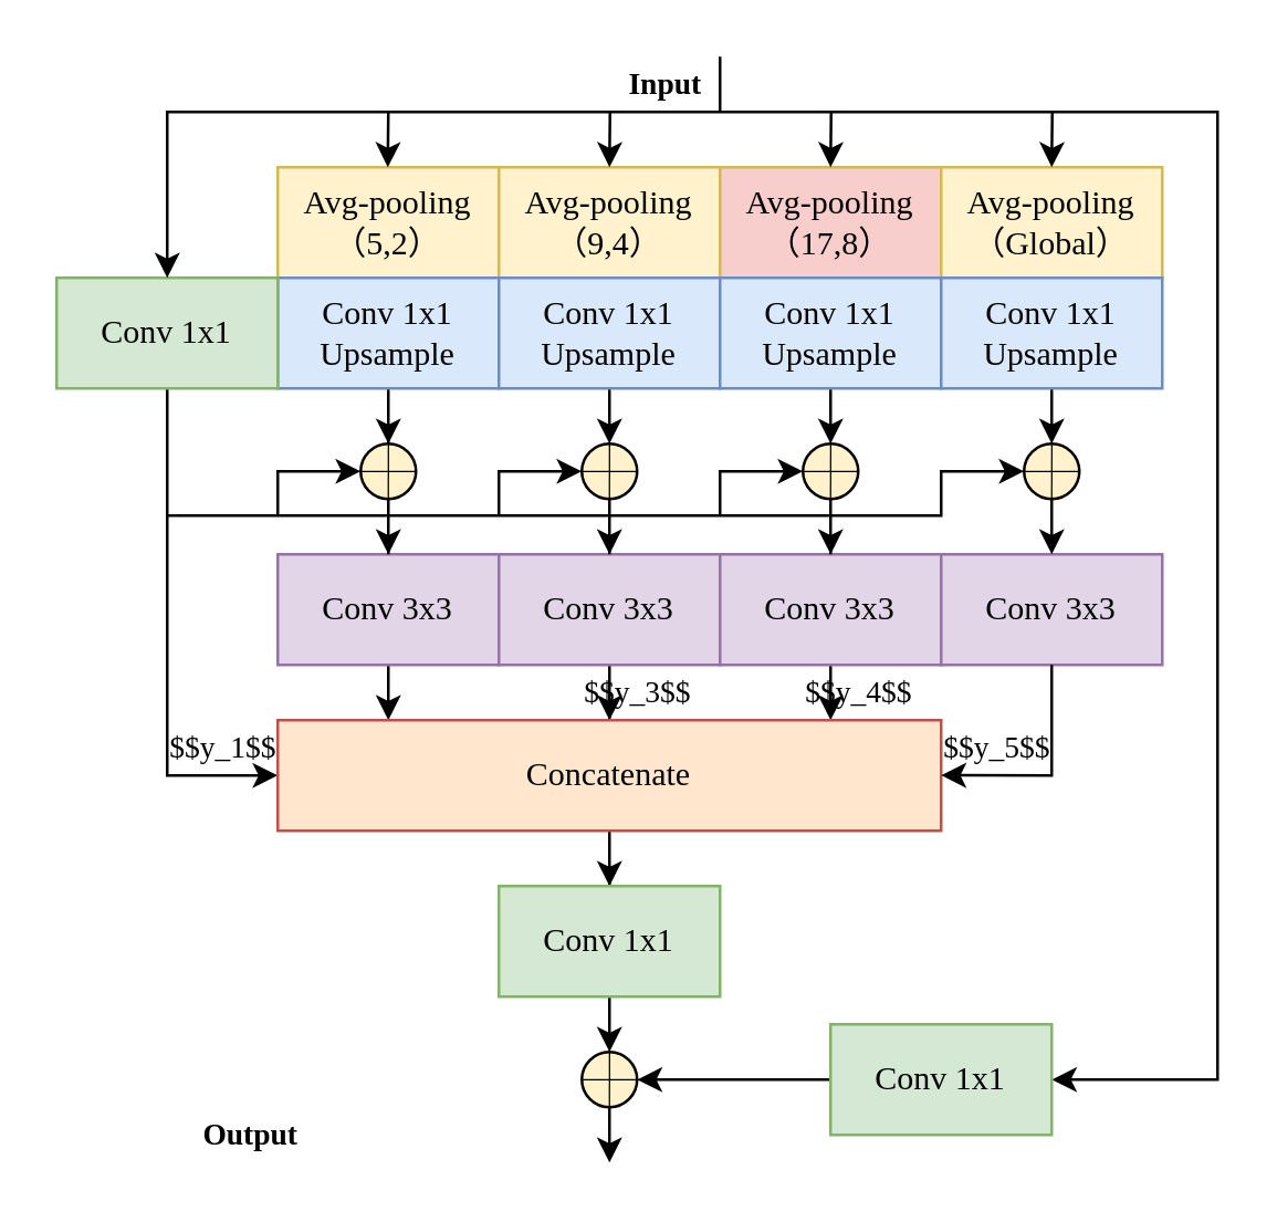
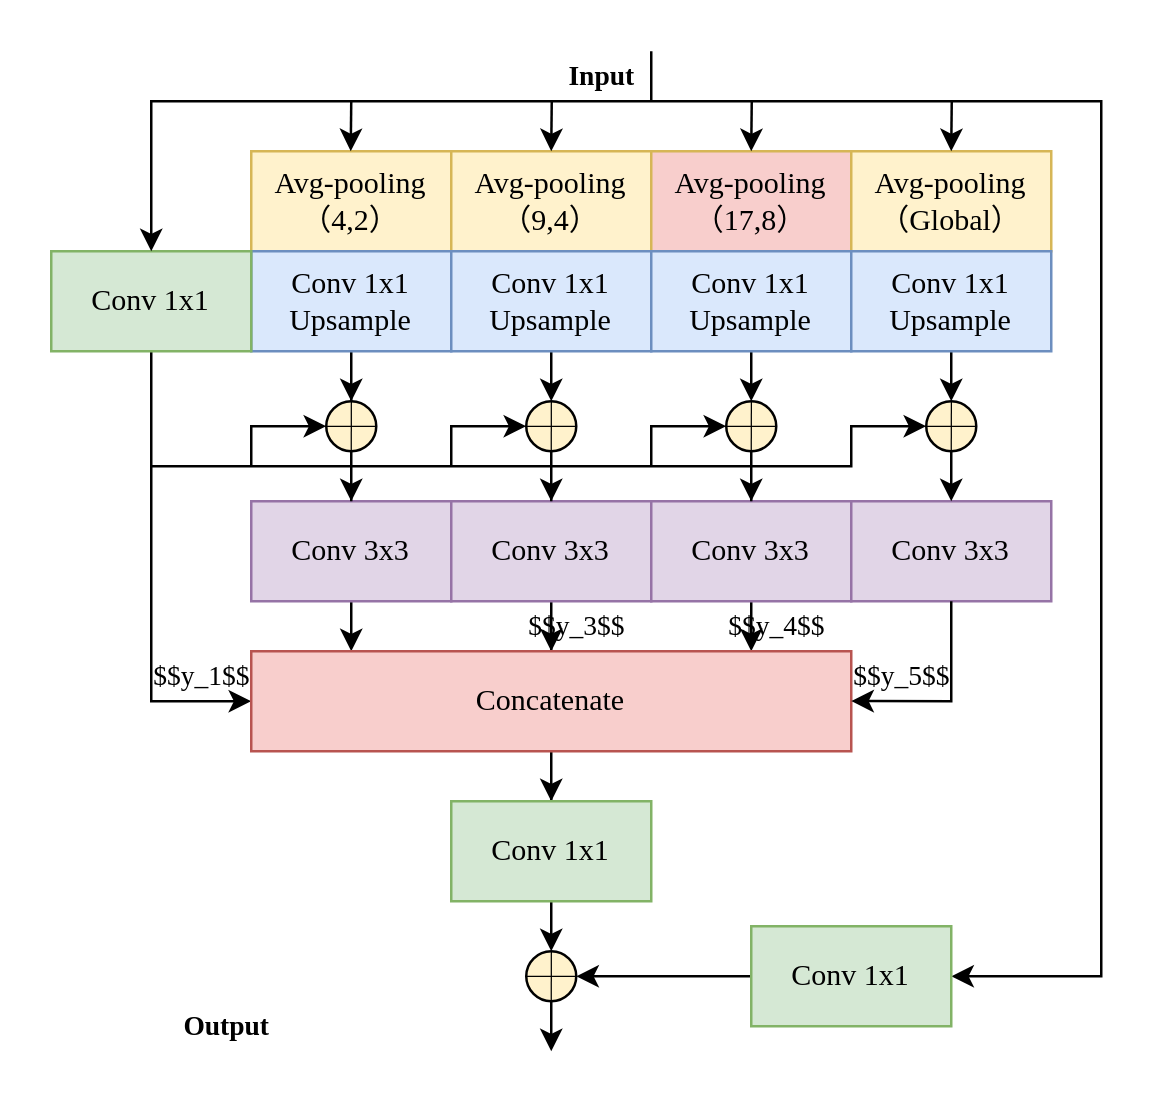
  <mxCell id="0" />
  <mxCell id="1" parent="0" />
- <mxCell id="2" value="Avg-pooling&lt;br&gt;（5,2）" style="rounded=0;whiteSpace=wrap;html=1;fillColor=#fff2cc;strokeColor=#d6b656;fontFamily=Times New Roman;" parent="1" vertex="1"><mxGeometry x="100" y="60" width="80" height="40" as="geometry" /></mxCell>
+ <mxCell id="2" value="Avg-pooling&lt;br&gt;（4,2）" style="rounded=0;whiteSpace=wrap;html=1;fillColor=#fff2cc;strokeColor=#d6b656;fontFamily=Times New Roman;" parent="1" vertex="1"><mxGeometry x="100" y="60" width="80" height="40" as="geometry" /></mxCell>
  <mxCell id="3" value="Avg-pooling&lt;br&gt;（9,4）" style="rounded=0;whiteSpace=wrap;html=1;fillColor=#fff2cc;strokeColor=#d6b656;fontFamily=Times New Roman;" parent="1" vertex="1"><mxGeometry x="180" y="60" width="80" height="40" as="geometry" /></mxCell>
  <mxCell id="4" value="Avg-pooling&lt;br&gt;（17,8）" style="rounded=0;whiteSpace=wrap;html=1;fillColor=#f8cecc;strokeColor=#d6b656;fontFamily=Times New Roman;" parent="1" vertex="1"><mxGeometry x="260" y="60" width="80" height="40" as="geometry" /></mxCell>
  <mxCell id="5" value="Avg-pooling&lt;br&gt;（Global）" style="rounded=0;whiteSpace=wrap;html=1;fillColor=#fff2cc;strokeColor=#d6b656;fontFamily=Times New Roman;" parent="1" vertex="1"><mxGeometry x="340" y="60" width="80" height="40" as="geometry" /></mxCell>
  <mxCell id="6" style="edgeStyle=orthogonalEdgeStyle;rounded=0;orthogonalLoop=1;jettySize=auto;html=1;fontFamily=Times New Roman;" parent="1" source="7" target="26" edge="1"><mxGeometry relative="1" as="geometry" /></mxCell>
  <mxCell id="7" value="Conv 1x1&lt;br&gt;Upsample" style="rounded=0;whiteSpace=wrap;html=1;fillColor=#dae8fc;strokeColor=#6c8ebf;fontFamily=Times New Roman;" parent="1" vertex="1"><mxGeometry x="100" y="100" width="80" height="40" as="geometry" /></mxCell>
  <mxCell id="8" style="edgeStyle=orthogonalEdgeStyle;rounded=0;orthogonalLoop=1;jettySize=auto;html=1;fontFamily=Times New Roman;" parent="1" source="9" edge="1"><mxGeometry relative="1" as="geometry"><mxPoint x="220" y="160" as="targetPoint" /></mxGeometry></mxCell>
  <mxCell id="9" value="Conv 1x1&lt;br&gt;Upsample" style="rounded=0;whiteSpace=wrap;html=1;fillColor=#dae8fc;strokeColor=#6c8ebf;fontFamily=Times New Roman;" parent="1" vertex="1"><mxGeometry x="180" y="100" width="80" height="40" as="geometry" /></mxCell>
  <mxCell id="10" style="edgeStyle=orthogonalEdgeStyle;rounded=0;orthogonalLoop=1;jettySize=auto;html=1;fontFamily=Times New Roman;" parent="1" source="11" edge="1"><mxGeometry relative="1" as="geometry"><mxPoint x="300" y="160" as="targetPoint" /></mxGeometry></mxCell>
  <mxCell id="11" value="Conv 1x1&lt;br&gt;Upsample" style="rounded=0;whiteSpace=wrap;html=1;fillColor=#dae8fc;strokeColor=#6c8ebf;fontFamily=Times New Roman;" parent="1" vertex="1"><mxGeometry x="260" y="100" width="80" height="40" as="geometry" /></mxCell>
  <mxCell id="12" style="edgeStyle=orthogonalEdgeStyle;rounded=0;orthogonalLoop=1;jettySize=auto;html=1;fontFamily=Times New Roman;" parent="1" source="13" edge="1"><mxGeometry relative="1" as="geometry"><mxPoint x="380" y="160" as="targetPoint" /></mxGeometry></mxCell>
  <mxCell id="13" value="Conv 1x1&lt;br&gt;Upsample" style="rounded=0;whiteSpace=wrap;html=1;fillColor=#dae8fc;strokeColor=#6c8ebf;fontFamily=Times New Roman;" parent="1" vertex="1"><mxGeometry x="340" y="100" width="80" height="40" as="geometry" /></mxCell>
  <mxCell id="14" style="edgeStyle=orthogonalEdgeStyle;rounded=0;orthogonalLoop=1;jettySize=auto;html=1;entryX=0;entryY=0.5;entryDx=0;entryDy=0;fontFamily=Times New Roman;" parent="1" source="15" target="24" edge="1"><mxGeometry relative="1" as="geometry" /></mxCell>
  <mxCell id="15" value="Conv 1x1" style="rounded=0;whiteSpace=wrap;html=1;fillColor=#d5e8d4;strokeColor=#82b366;fontFamily=Times New Roman;" parent="1" vertex="1"><mxGeometry x="20" y="100" width="80" height="40" as="geometry" /></mxCell>
  <mxCell id="16" style="edgeStyle=orthogonalEdgeStyle;rounded=0;orthogonalLoop=1;jettySize=auto;html=1;entryX=0.167;entryY=0;entryDx=0;entryDy=0;entryPerimeter=0;fontFamily=Times New Roman;" parent="1" source="17" target="24" edge="1"><mxGeometry relative="1" as="geometry" /></mxCell>
  <mxCell id="17" value="Conv 3x3" style="rounded=0;whiteSpace=wrap;html=1;fillColor=#e1d5e7;strokeColor=#9673a6;fontFamily=Times New Roman;" parent="1" vertex="1"><mxGeometry x="100" y="200" width="80" height="40" as="geometry" /></mxCell>
  <mxCell id="18" style="edgeStyle=orthogonalEdgeStyle;rounded=0;orthogonalLoop=1;jettySize=auto;html=1;entryX=0.5;entryY=0;entryDx=0;entryDy=0;fontFamily=Times New Roman;" parent="1" source="19" target="24" edge="1"><mxGeometry relative="1" as="geometry" /></mxCell>
  <mxCell id="19" value="Conv 3x3" style="rounded=0;whiteSpace=wrap;html=1;fillColor=#e1d5e7;strokeColor=#9673a6;fontFamily=Times New Roman;" parent="1" vertex="1"><mxGeometry x="180" y="200" width="80" height="40" as="geometry" /></mxCell>
  <mxCell id="20" style="edgeStyle=orthogonalEdgeStyle;rounded=0;orthogonalLoop=1;jettySize=auto;html=1;entryX=0.833;entryY=0;entryDx=0;entryDy=0;entryPerimeter=0;fontFamily=Times New Roman;" parent="1" source="21" target="24" edge="1"><mxGeometry relative="1" as="geometry" /></mxCell>
  <mxCell id="21" value="Conv 3x3" style="rounded=0;whiteSpace=wrap;html=1;fillColor=#e1d5e7;strokeColor=#9673a6;fontFamily=Times New Roman;" parent="1" vertex="1"><mxGeometry x="260" y="200" width="80" height="40" as="geometry" /></mxCell>
  <mxCell id="22" value="Conv 3x3" style="rounded=0;whiteSpace=wrap;html=1;fillColor=#e1d5e7;strokeColor=#9673a6;fontFamily=Times New Roman;" parent="1" vertex="1"><mxGeometry x="340" y="200" width="80" height="40" as="geometry" /></mxCell>
  <mxCell id="23" style="edgeStyle=orthogonalEdgeStyle;rounded=0;orthogonalLoop=1;jettySize=auto;html=1;entryX=0.5;entryY=0;entryDx=0;entryDy=0;fontFamily=Times New Roman;" parent="1" source="24" target="54" edge="1"><mxGeometry relative="1" as="geometry" /></mxCell>
- <mxCell id="24" value="Concatenate" style="rounded=0;whiteSpace=wrap;html=1;fillColor=#ffe6cc;strokeColor=#b85450;fontFamily=Times New Roman;" parent="1" vertex="1"><mxGeometry x="100" y="260" width="240" height="40" as="geometry" /></mxCell>
+ <mxCell id="24" value="Concatenate" style="rounded=0;whiteSpace=wrap;html=1;fillColor=#f8cecc;strokeColor=#b85450;fontFamily=Times New Roman;" parent="1" vertex="1"><mxGeometry x="100" y="260" width="240" height="40" as="geometry" /></mxCell>
  <mxCell id="25" value="" style="group;fontFamily=Times New Roman;" parent="1" vertex="1" connectable="0"><mxGeometry x="130" y="160" width="20" height="20" as="geometry" /></mxCell>
  <mxCell id="26" value="" style="ellipse;whiteSpace=wrap;html=1;aspect=fixed;rounded=0;strokeColor=#000000;strokeWidth=1;fontFamily=Times New Roman;fontSize=12;fillColor=#fff2cc;container=0;" parent="25" vertex="1"><mxGeometry width="20" height="20" as="geometry" /></mxCell>
  <mxCell id="27" value="" style="endArrow=none;html=1;rounded=0;fontFamily=Times New Roman;fontSize=12;fontColor=default;exitX=0;exitY=0.5;exitDx=0;exitDy=0;strokeWidth=0.5;" parent="25" source="26" edge="1"><mxGeometry width="50" height="50" relative="1" as="geometry"><mxPoint x="5" y="10" as="sourcePoint" /><mxPoint x="20" y="10" as="targetPoint" /></mxGeometry></mxCell>
  <mxCell id="28" value="" style="endArrow=none;html=1;rounded=0;fontFamily=Times New Roman;fontSize=12;fontColor=default;entryX=0.5;entryY=1;entryDx=0;entryDy=0;strokeWidth=0.5;" parent="25" target="26" edge="1"><mxGeometry width="50" height="50" relative="1" as="geometry"><mxPoint x="10.045" as="sourcePoint" /><mxPoint x="9.952" y="15" as="targetPoint" /><Array as="points" /></mxGeometry></mxCell>
  <mxCell id="29" value="" style="group;fontFamily=Times New Roman;" parent="1" vertex="1" connectable="0"><mxGeometry x="210" y="160" width="20" height="20" as="geometry" /></mxCell>
  <mxCell id="30" value="" style="ellipse;whiteSpace=wrap;html=1;aspect=fixed;rounded=0;strokeColor=#000000;strokeWidth=1;fontFamily=Times New Roman;fontSize=12;fillColor=#fff2cc;container=0;" parent="29" vertex="1"><mxGeometry width="20" height="20" as="geometry" /></mxCell>
  <mxCell id="31" value="" style="endArrow=none;html=1;rounded=0;fontFamily=Times New Roman;fontSize=12;fontColor=default;exitX=0;exitY=0.5;exitDx=0;exitDy=0;strokeWidth=0.5;" parent="29" source="30" edge="1"><mxGeometry width="50" height="50" relative="1" as="geometry"><mxPoint x="5" y="10" as="sourcePoint" /><mxPoint x="20" y="10" as="targetPoint" /></mxGeometry></mxCell>
  <mxCell id="32" value="" style="endArrow=none;html=1;rounded=0;fontFamily=Times New Roman;fontSize=12;fontColor=default;entryX=0.5;entryY=1;entryDx=0;entryDy=0;strokeWidth=0.5;" parent="29" target="30" edge="1"><mxGeometry width="50" height="50" relative="1" as="geometry"><mxPoint x="10.045" as="sourcePoint" /><mxPoint x="9.952" y="15" as="targetPoint" /><Array as="points" /></mxGeometry></mxCell>
  <mxCell id="33" value="" style="group;fontFamily=Times New Roman;" parent="1" vertex="1" connectable="0"><mxGeometry x="290" y="160" width="20" height="20" as="geometry" /></mxCell>
  <mxCell id="34" value="" style="ellipse;whiteSpace=wrap;html=1;aspect=fixed;rounded=0;strokeColor=#000000;strokeWidth=1;fontFamily=Times New Roman;fontSize=12;fillColor=#fff2cc;container=0;" parent="33" vertex="1"><mxGeometry width="20" height="20" as="geometry" /></mxCell>
  <mxCell id="35" value="" style="endArrow=none;html=1;rounded=0;fontFamily=Times New Roman;fontSize=12;fontColor=default;exitX=0;exitY=0.5;exitDx=0;exitDy=0;strokeWidth=0.5;" parent="33" source="34" edge="1"><mxGeometry width="50" height="50" relative="1" as="geometry"><mxPoint x="5" y="10" as="sourcePoint" /><mxPoint x="20" y="10" as="targetPoint" /></mxGeometry></mxCell>
  <mxCell id="36" value="" style="endArrow=none;html=1;rounded=0;fontFamily=Times New Roman;fontSize=12;fontColor=default;entryX=0.5;entryY=1;entryDx=0;entryDy=0;strokeWidth=0.5;" parent="33" target="34" edge="1"><mxGeometry width="50" height="50" relative="1" as="geometry"><mxPoint x="10.045" as="sourcePoint" /><mxPoint x="9.952" y="15" as="targetPoint" /><Array as="points" /></mxGeometry></mxCell>
  <mxCell id="37" value="" style="group;fontFamily=Times New Roman;" parent="1" vertex="1" connectable="0"><mxGeometry x="370" y="160" width="20" height="20" as="geometry" /></mxCell>
  <mxCell id="38" value="" style="ellipse;whiteSpace=wrap;html=1;aspect=fixed;rounded=0;strokeColor=#000000;strokeWidth=1;fontFamily=Times New Roman;fontSize=12;fillColor=#fff2cc;container=0;" parent="37" vertex="1"><mxGeometry width="20" height="20" as="geometry" /></mxCell>
  <mxCell id="39" value="" style="endArrow=none;html=1;rounded=0;fontFamily=Times New Roman;fontSize=12;fontColor=default;exitX=0;exitY=0.5;exitDx=0;exitDy=0;strokeWidth=0.5;" parent="37" source="38" edge="1"><mxGeometry width="50" height="50" relative="1" as="geometry"><mxPoint x="5" y="10" as="sourcePoint" /><mxPoint x="20" y="10" as="targetPoint" /></mxGeometry></mxCell>
  <mxCell id="40" value="" style="endArrow=none;html=1;rounded=0;fontFamily=Times New Roman;fontSize=12;fontColor=default;entryX=0.5;entryY=1;entryDx=0;entryDy=0;strokeWidth=0.5;" parent="37" target="38" edge="1"><mxGeometry width="50" height="50" relative="1" as="geometry"><mxPoint x="10.045" as="sourcePoint" /><mxPoint x="9.952" y="15" as="targetPoint" /><Array as="points" /></mxGeometry></mxCell>
  <mxCell id="41" value="" style="endArrow=classic;html=1;rounded=0;fontFamily=Times New Roman;" parent="1" edge="1"><mxGeometry width="50" height="50" relative="1" as="geometry"><mxPoint x="60" y="186" as="sourcePoint" /><mxPoint x="370" y="170" as="targetPoint" /><Array as="points"><mxPoint x="340" y="186" /><mxPoint x="340" y="170" /></Array></mxGeometry></mxCell>
  <mxCell id="42" style="edgeStyle=orthogonalEdgeStyle;rounded=0;orthogonalLoop=1;jettySize=auto;html=1;entryX=0.5;entryY=0;entryDx=0;entryDy=0;fontFamily=Times New Roman;" parent="1" source="26" target="17" edge="1"><mxGeometry relative="1" as="geometry" /></mxCell>
  <mxCell id="43" value="" style="endArrow=classic;html=1;rounded=0;fontFamily=Times New Roman;" parent="1" edge="1"><mxGeometry width="50" height="50" relative="1" as="geometry"><mxPoint x="100" y="186" as="sourcePoint" /><mxPoint x="130" y="170" as="targetPoint" /><Array as="points"><mxPoint x="100" y="170" /></Array></mxGeometry></mxCell>
  <mxCell id="44" value="" style="endArrow=classic;html=1;rounded=0;fontFamily=Times New Roman;" parent="1" edge="1"><mxGeometry width="50" height="50" relative="1" as="geometry"><mxPoint x="180" y="186" as="sourcePoint" /><mxPoint x="210" y="170" as="targetPoint" /><Array as="points"><mxPoint x="180" y="170" /></Array></mxGeometry></mxCell>
  <mxCell id="45" value="" style="endArrow=classic;html=1;rounded=0;fontFamily=Times New Roman;" parent="1" edge="1"><mxGeometry width="50" height="50" relative="1" as="geometry"><mxPoint x="260" y="186" as="sourcePoint" /><mxPoint x="290" y="170" as="targetPoint" /><Array as="points"><mxPoint x="260" y="170" /></Array></mxGeometry></mxCell>
  <mxCell id="46" style="edgeStyle=orthogonalEdgeStyle;rounded=0;orthogonalLoop=1;jettySize=auto;html=1;entryX=0.5;entryY=0;entryDx=0;entryDy=0;fontFamily=Times New Roman;" parent="1" source="30" target="19" edge="1"><mxGeometry relative="1" as="geometry" /></mxCell>
  <mxCell id="47" style="edgeStyle=orthogonalEdgeStyle;rounded=0;orthogonalLoop=1;jettySize=auto;html=1;entryX=0.5;entryY=0;entryDx=0;entryDy=0;fontFamily=Times New Roman;" parent="1" source="34" target="21" edge="1"><mxGeometry relative="1" as="geometry" /></mxCell>
  <mxCell id="48" style="edgeStyle=orthogonalEdgeStyle;rounded=0;orthogonalLoop=1;jettySize=auto;html=1;exitX=0.5;exitY=1;exitDx=0;exitDy=0;entryX=0.5;entryY=0;entryDx=0;entryDy=0;fontFamily=Times New Roman;" parent="1" source="38" target="22" edge="1"><mxGeometry relative="1" as="geometry" /></mxCell>
  <mxCell id="49" value="" style="endArrow=classic;html=1;rounded=0;exitX=0.5;exitY=1;exitDx=0;exitDy=0;fontFamily=Times New Roman;" parent="1" source="22" edge="1"><mxGeometry width="50" height="50" relative="1" as="geometry"><mxPoint x="370" y="279.92" as="sourcePoint" /><mxPoint x="340" y="279.92" as="targetPoint" /><Array as="points"><mxPoint x="380" y="280" /></Array></mxGeometry></mxCell>
  <mxCell id="50" value="" style="endArrow=classic;startArrow=classic;html=1;rounded=0;entryX=1;entryY=0.5;entryDx=0;entryDy=0;fontFamily=Times New Roman;" parent="1" target="52" edge="1"><mxGeometry width="50" height="50" relative="1" as="geometry"><mxPoint x="60" y="100" as="sourcePoint" /><mxPoint x="440" y="330" as="targetPoint" /><Array as="points"><mxPoint x="60" y="40" /><mxPoint x="440" y="40" /><mxPoint x="440" y="390" /></Array></mxGeometry></mxCell>
  <mxCell id="51" style="edgeStyle=orthogonalEdgeStyle;rounded=0;orthogonalLoop=1;jettySize=auto;html=1;fontFamily=Times New Roman;" parent="1" source="52" edge="1"><mxGeometry relative="1" as="geometry"><mxPoint x="230" y="390" as="targetPoint" /></mxGeometry></mxCell>
  <mxCell id="52" value="Conv 1x1" style="rounded=0;whiteSpace=wrap;html=1;fillColor=#d5e8d4;strokeColor=#82b366;fontFamily=Times New Roman;" parent="1" vertex="1"><mxGeometry x="300" y="370" width="80" height="40" as="geometry" /></mxCell>
  <mxCell id="53" style="edgeStyle=orthogonalEdgeStyle;rounded=0;orthogonalLoop=1;jettySize=auto;html=1;fontFamily=Times New Roman;" parent="1" source="54" edge="1"><mxGeometry relative="1" as="geometry"><mxPoint x="220" y="380" as="targetPoint" /></mxGeometry></mxCell>
  <mxCell id="54" value="Conv 1x1" style="rounded=0;whiteSpace=wrap;html=1;fillColor=#d5e8d4;strokeColor=#82b366;fontFamily=Times New Roman;" parent="1" vertex="1"><mxGeometry x="180" y="320" width="80" height="40" as="geometry" /></mxCell>
  <mxCell id="55" value="" style="group;fontFamily=Times New Roman;" parent="1" vertex="1" connectable="0"><mxGeometry x="210" y="380" width="20" height="20" as="geometry" /></mxCell>
  <mxCell id="56" style="edgeStyle=orthogonalEdgeStyle;rounded=0;orthogonalLoop=1;jettySize=auto;html=1;fontFamily=Times New Roman;" parent="55" source="57" edge="1"><mxGeometry relative="1" as="geometry"><mxPoint x="10" y="40" as="targetPoint" /></mxGeometry></mxCell>
  <mxCell id="57" value="" style="ellipse;whiteSpace=wrap;html=1;aspect=fixed;rounded=0;strokeColor=#000000;strokeWidth=1;fontFamily=Times New Roman;fontSize=12;fillColor=#fff2cc;container=0;" parent="55" vertex="1"><mxGeometry width="20" height="20" as="geometry" /></mxCell>
  <mxCell id="58" value="" style="endArrow=none;html=1;rounded=0;fontFamily=Times New Roman;fontSize=12;fontColor=default;exitX=0;exitY=0.5;exitDx=0;exitDy=0;strokeWidth=0.5;" parent="55" source="57" edge="1"><mxGeometry width="50" height="50" relative="1" as="geometry"><mxPoint x="5" y="10" as="sourcePoint" /><mxPoint x="20" y="10" as="targetPoint" /></mxGeometry></mxCell>
  <mxCell id="59" value="" style="endArrow=none;html=1;rounded=0;fontFamily=Times New Roman;fontSize=12;fontColor=default;entryX=0.5;entryY=1;entryDx=0;entryDy=0;strokeWidth=0.5;" parent="55" target="57" edge="1"><mxGeometry width="50" height="50" relative="1" as="geometry"><mxPoint x="10.045" as="sourcePoint" /><mxPoint x="9.952" y="15" as="targetPoint" /><Array as="points" /></mxGeometry></mxCell>
  <mxCell id="60" value="" style="endArrow=classic;html=1;rounded=0;fontFamily=Times New Roman;" parent="1" edge="1"><mxGeometry width="50" height="50" relative="1" as="geometry"><mxPoint x="140" y="40" as="sourcePoint" /><mxPoint x="139.8" y="60" as="targetPoint" /></mxGeometry></mxCell>
  <mxCell id="61" value="" style="endArrow=classic;html=1;rounded=0;fontFamily=Times New Roman;" parent="1" edge="1"><mxGeometry width="50" height="50" relative="1" as="geometry"><mxPoint x="220.2" y="40" as="sourcePoint" /><mxPoint x="220" y="60" as="targetPoint" /></mxGeometry></mxCell>
  <mxCell id="62" value="" style="endArrow=classic;html=1;rounded=0;fontFamily=Times New Roman;" parent="1" edge="1"><mxGeometry width="50" height="50" relative="1" as="geometry"><mxPoint x="300.2" y="40" as="sourcePoint" /><mxPoint x="300" y="60" as="targetPoint" /></mxGeometry></mxCell>
  <mxCell id="63" value="" style="endArrow=classic;html=1;rounded=0;fontFamily=Times New Roman;" parent="1" edge="1"><mxGeometry width="50" height="50" relative="1" as="geometry"><mxPoint x="380.2" y="40" as="sourcePoint" /><mxPoint x="380" y="60" as="targetPoint" /></mxGeometry></mxCell>
  <mxCell id="64" value="" style="endArrow=none;html=1;rounded=0;fontFamily=Times New Roman;" parent="1" edge="1"><mxGeometry width="50" height="50" relative="1" as="geometry"><mxPoint x="260" y="40" as="sourcePoint" /><mxPoint x="260" y="20" as="targetPoint" /></mxGeometry></mxCell>
  <mxCell id="65" value="Input" style="text;strokeColor=none;fillColor=none;html=1;fontSize=11;fontStyle=1;verticalAlign=middle;align=center;fontFamily=Times New Roman;fontColor=default;" parent="1" vertex="1"><mxGeometry x="220" y="20" width="40" height="20" as="geometry" /></mxCell>
  <mxCell id="66" value="Output" style="text;strokeColor=none;fillColor=none;html=1;fontSize=11;fontStyle=1;verticalAlign=middle;align=center;fontFamily=Times New Roman;fontColor=default;" parent="1" vertex="1"><mxGeometry x="70" y="400" width="40" height="20" as="geometry" /></mxCell>
  <mxCell id="67" value="&lt;span style=&quot;font-weight: normal;&quot;&gt;$$y_1$$&lt;/span&gt;" style="text;strokeColor=none;fillColor=none;html=1;fontSize=11;fontStyle=1;verticalAlign=middle;align=center;fontFamily=Times New Roman;fontColor=default;" parent="1" vertex="1"><mxGeometry x="70" y="260" width="20" height="20" as="geometry" /></mxCell>
  <mxCell id="68" value="&lt;span style=&quot;font-weight: normal;&quot;&gt;$$y_3$$&lt;/span&gt;" style="text;strokeColor=none;fillColor=none;html=1;fontSize=11;fontStyle=1;verticalAlign=middle;align=center;fontFamily=Times New Roman;fontColor=default;" parent="1" vertex="1"><mxGeometry x="220" y="240" width="20" height="20" as="geometry" /></mxCell>
  <mxCell id="69" value="&lt;span style=&quot;font-weight: normal;&quot;&gt;$$y_4$$&lt;/span&gt;" style="text;strokeColor=none;fillColor=none;html=1;fontSize=11;fontStyle=1;verticalAlign=middle;align=center;fontFamily=Times New Roman;fontColor=default;" parent="1" vertex="1"><mxGeometry x="300" y="240" width="20" height="20" as="geometry" /></mxCell>
  <mxCell id="70" value="&lt;span style=&quot;font-weight: normal;&quot;&gt;$$y_5$$&lt;/span&gt;" style="text;strokeColor=none;fillColor=none;html=1;fontSize=11;fontStyle=1;verticalAlign=middle;align=center;fontFamily=Times New Roman;fontColor=default;" parent="1" vertex="1"><mxGeometry x="350" y="260" width="20" height="20" as="geometry" /></mxCell>
